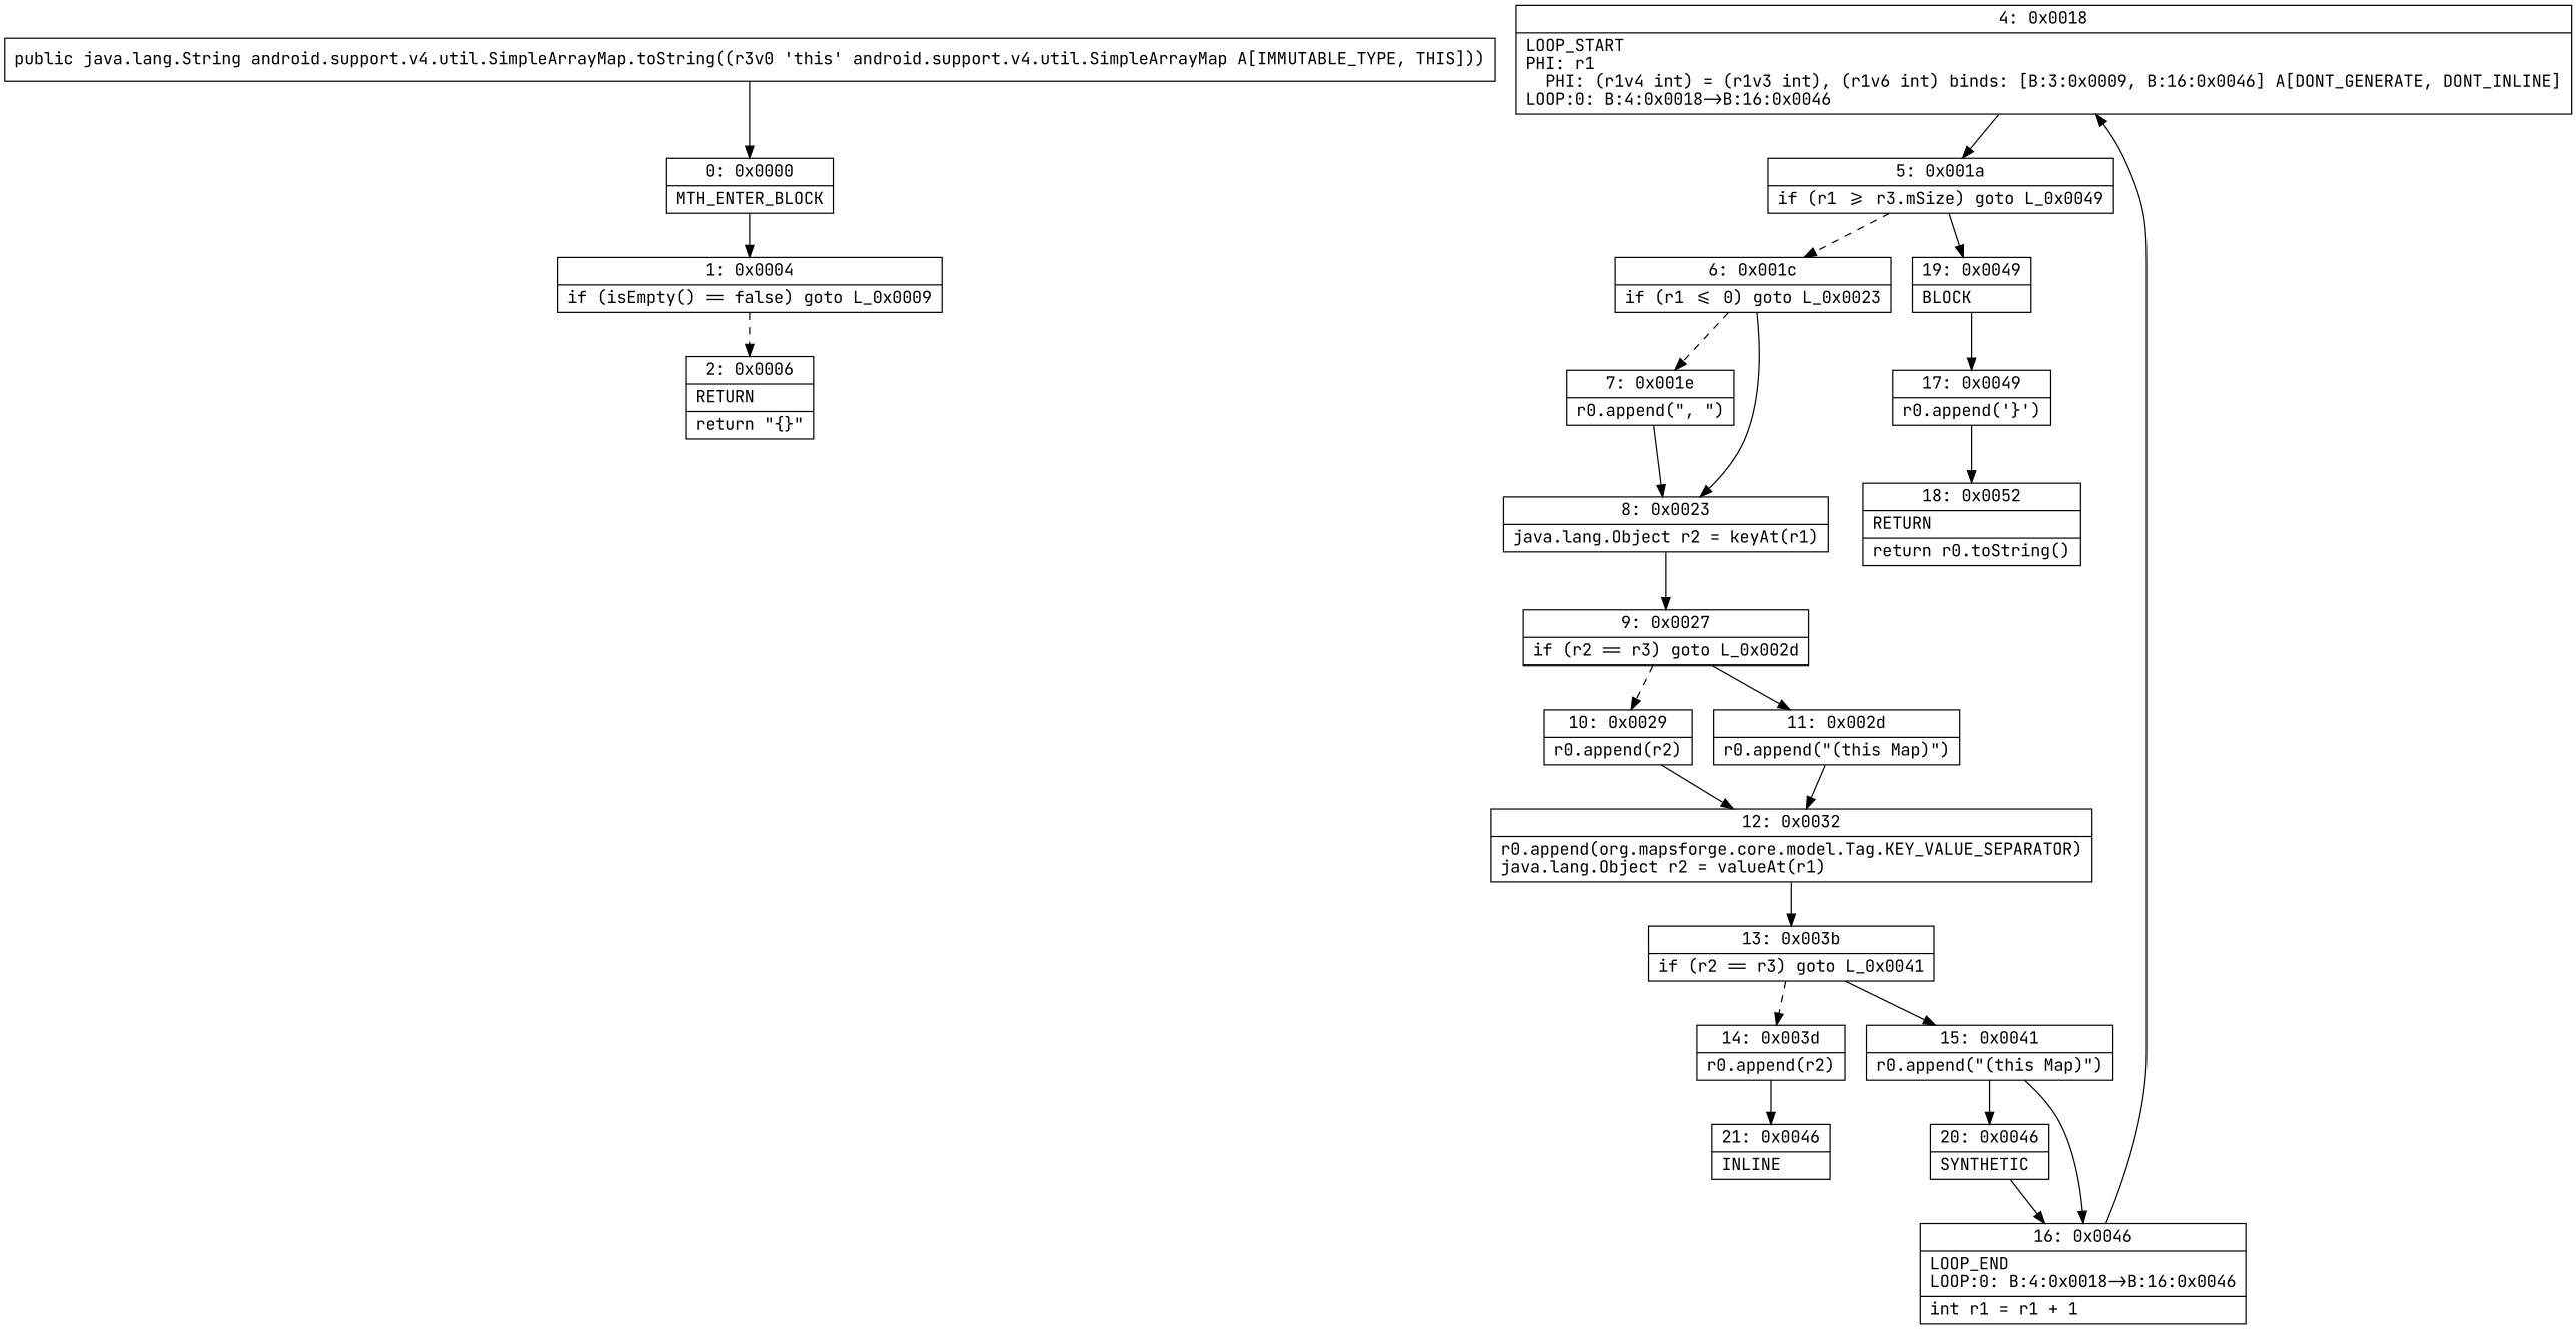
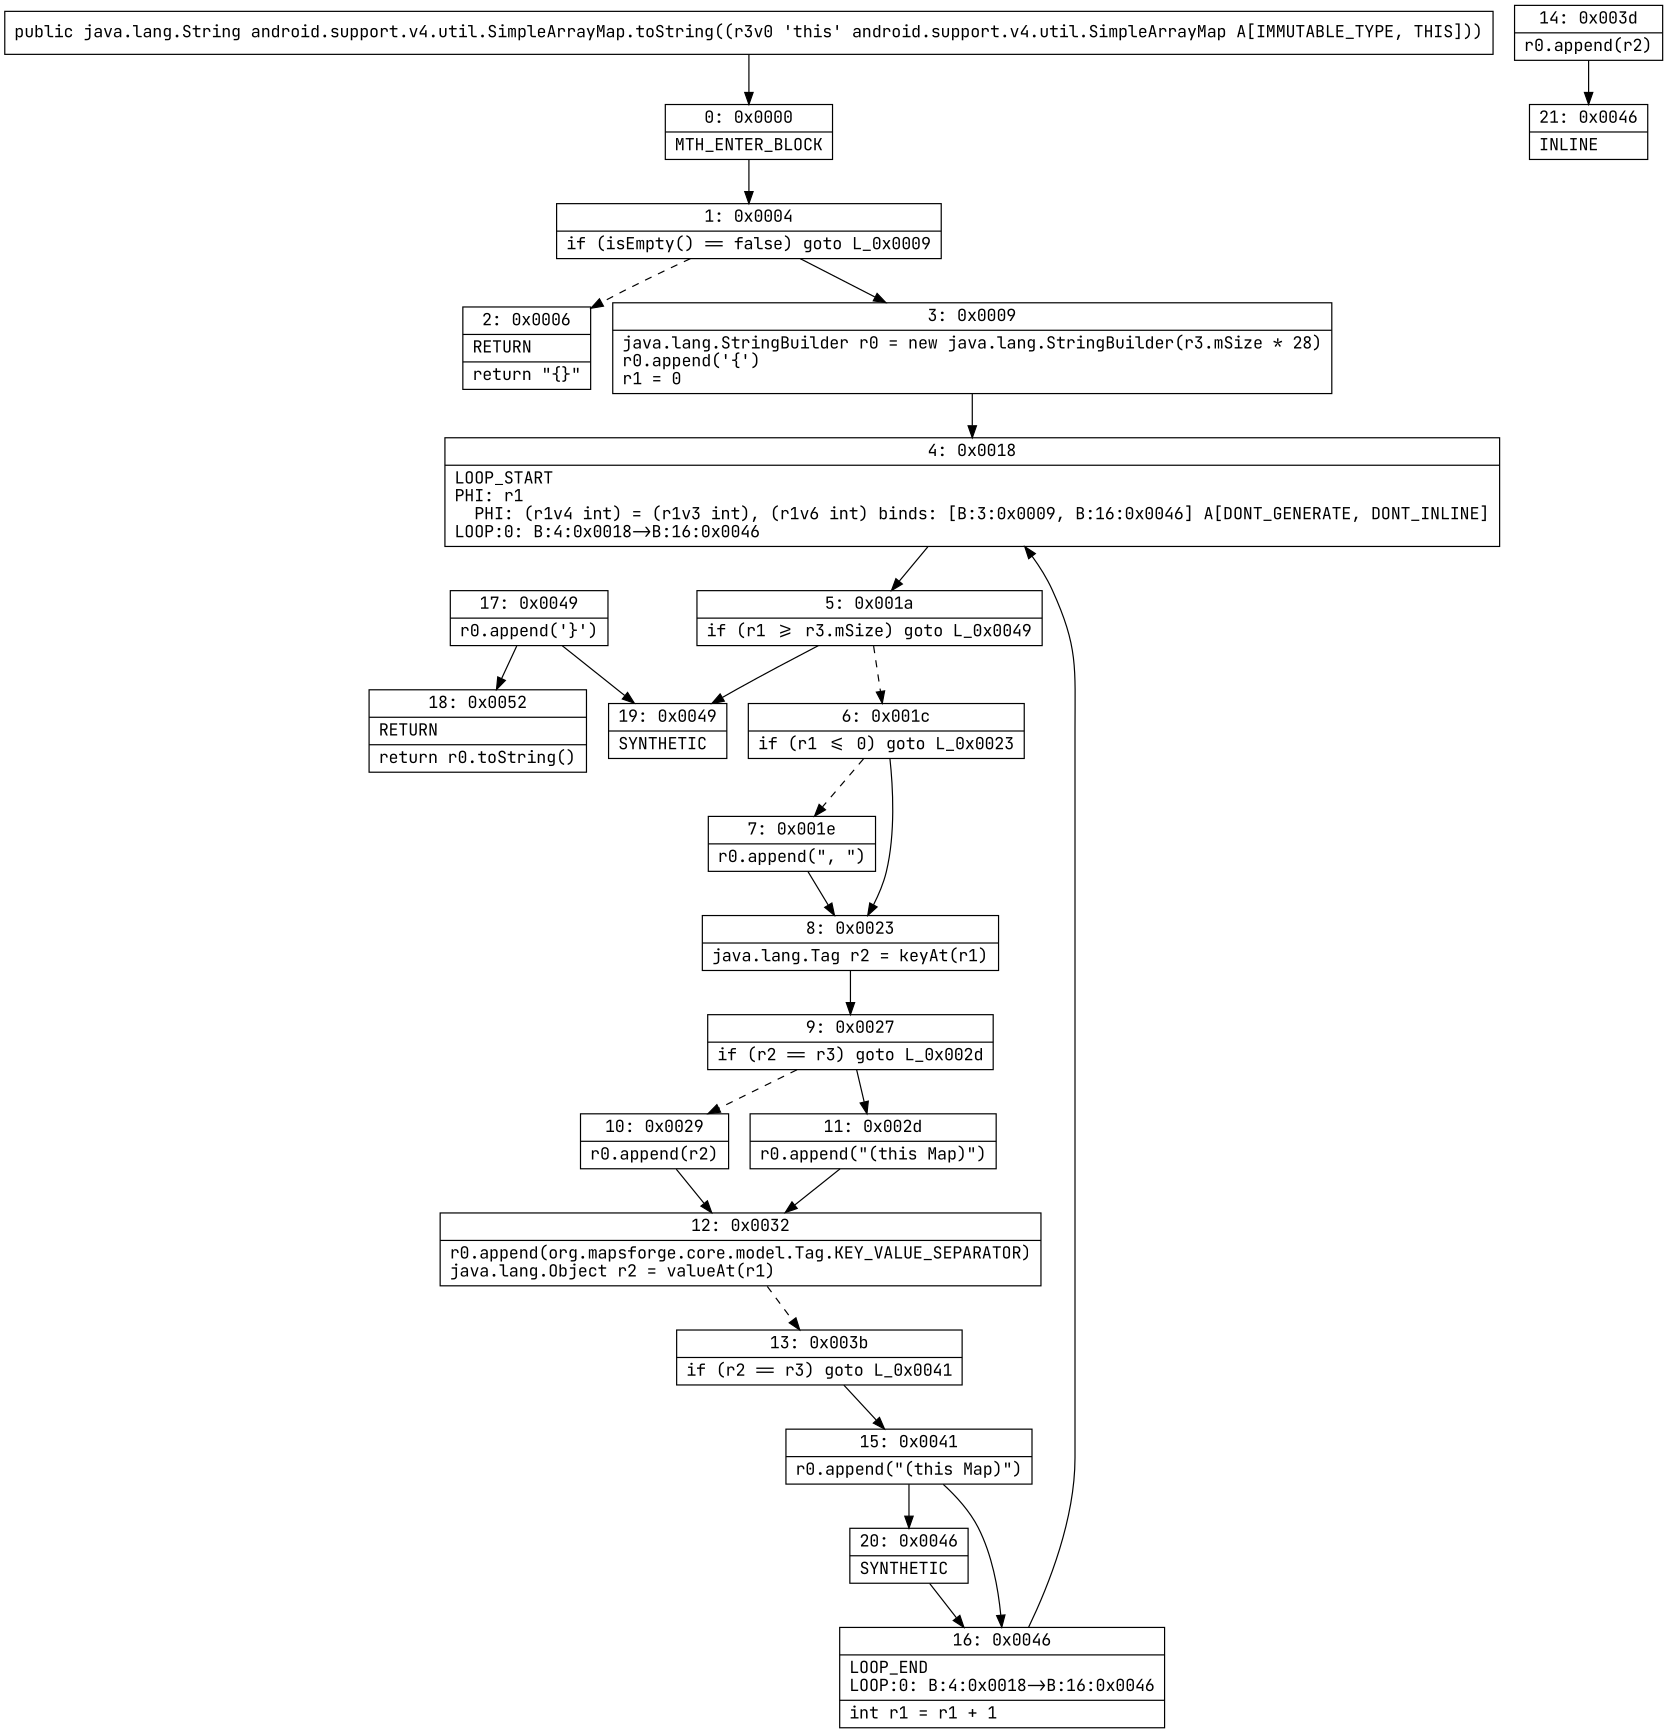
  digraph {
    fontname="JetBrains Mono"
    node [fontname="JetBrains Mono" shape=record]
    edge [fontname="JetBrains Mono"]
    n1 [label="{0\:\ 0x0000|MTH_ENTER_BLOCK\l}"]
    n2 [label="{1\:\ 0x0004|if (isEmpty() == false) goto L_0x0009\l}"]
    n3 [label="{2\:\ 0x0006|RETURN\l|return \"\{\}\"\l}"]
+   n4 [label="{3\:\ 0x0009|java.lang.StringBuilder r0 = new java.lang.StringBuilder(r3.mSize * 28)\lr0.append('\{')\lr1 = 0\l}"]
    n5 [label="{4\:\ 0x0018|LOOP_START\lPHI: r1 \l  PHI: (r1v4 int) = (r1v3 int), (r1v6 int) binds: [B:3:0x0009, B:16:0x0046] A[DONT_GENERATE, DONT_INLINE]\lLOOP:0: B:4:0x0018\-\>B:16:0x0046\l}"]
    n6 [label="{5\:\ 0x001a|if (r1 \>= r3.mSize) goto L_0x0049\l}"]
    n7 [label="{6\:\ 0x001c|if (r1 \<= 0) goto L_0x0023\l}"]
-   n8 [label="{19\:\ 0x0049|BLOCK\l}"]
+   n8 [label="{19\:\ 0x0049|SYNTHETIC\l}"]
    n9 [label="{7\:\ 0x001e|r0.append(\", \")\l}"]
-   n10 [label="{8\:\ 0x0023|java.lang.Object r2 = keyAt(r1)\l}"]
+   n10 [label="{8\:\ 0x0023|java.lang.Tag r2 = keyAt(r1)\l}"]
    n11 [label="{17\:\ 0x0049|r0.append('\}')\l}"]
    n12 [label="{9\:\ 0x0027|if (r2 == r3) goto L_0x002d\l}"]
    n13 [label="{10\:\ 0x0029|r0.append(r2)\l}"]
    n14 [label="{11\:\ 0x002d|r0.append(\"(this Map)\")\l}"]
    n15 [label="{12\:\ 0x0032|r0.append(org.mapsforge.core.model.Tag.KEY_VALUE_SEPARATOR)\ljava.lang.Object r2 = valueAt(r1)\l}"]
    n16 [label="{13\:\ 0x003b|if (r2 == r3) goto L_0x0041\l}"]
    n17 [label="{14\:\ 0x003d|r0.append(r2)\l}"]
    n18 [label="{15\:\ 0x0041|r0.append(\"(this Map)\")\l}"]
    n19 [label="{21\:\ 0x0046|INLINE\l}"]
    n20 [label="{20\:\ 0x0046|SYNTHETIC\l}"]
    n21 [label="{16\:\ 0x0046|LOOP_END\lLOOP:0: B:4:0x0018\-\>B:16:0x0046\l|int r1 = r1 + 1\l}"]
    n22 [label="{18\:\ 0x0052|RETURN\l|return r0.toString()\l}"]
    n23 [label="{public java.lang.String android.support.v4.util.SimpleArrayMap.toString((r3v0 'this' android.support.v4.util.SimpleArrayMap A[IMMUTABLE_TYPE, THIS])) }"]
    n1 -> n2
    n2 -> n3 [style=dashed]
+   n2 -> n4
+   n4 -> n5
    n5 -> n6
    n6 -> n7 [style=dashed]
    n6 -> n8
    n7 -> n9 [style=dashed]
    n7 -> n10
-   n8 -> n11
+   n11 -> n8
    n9 -> n10
    n10 -> n12
    n11 -> n22
    n12 -> n13 [style=dashed]
    n12 -> n14
    n13 -> n15
    n14 -> n15
-   n15 -> n16
-   n16 -> n17 [style=dashed]
+   n15 -> n16 [style=dashed]
    n16 -> n18
    n17 -> n19
    n18 -> n20
    n18 -> n21
    n20 -> n21
    n21 -> n5
    n23 -> n1
  }
